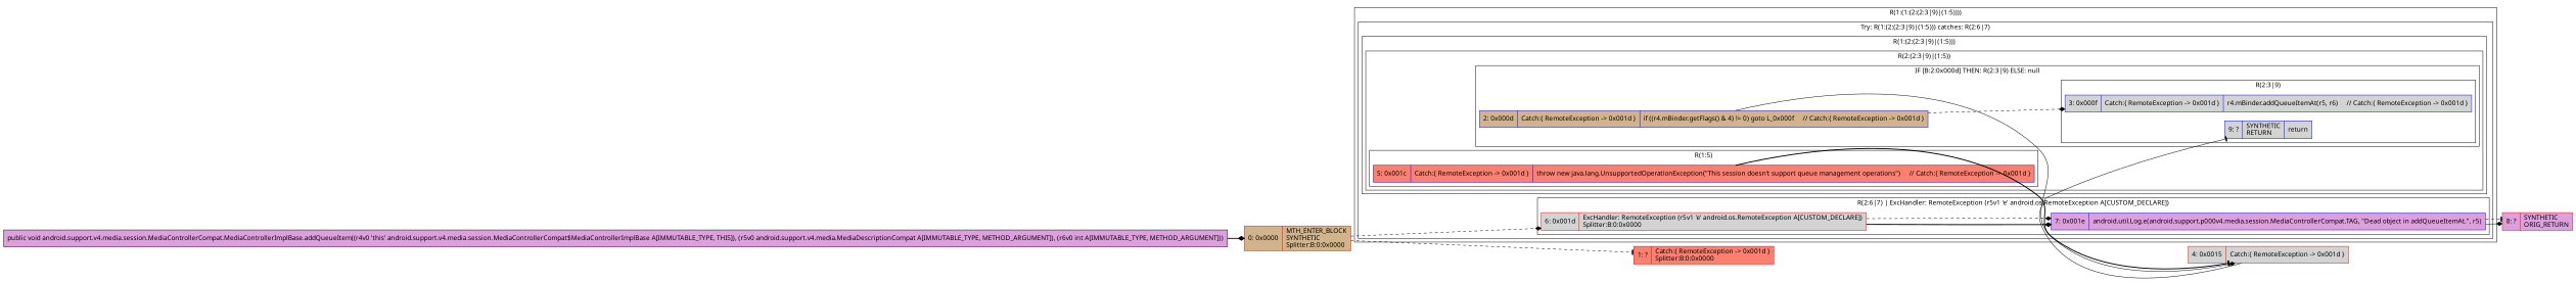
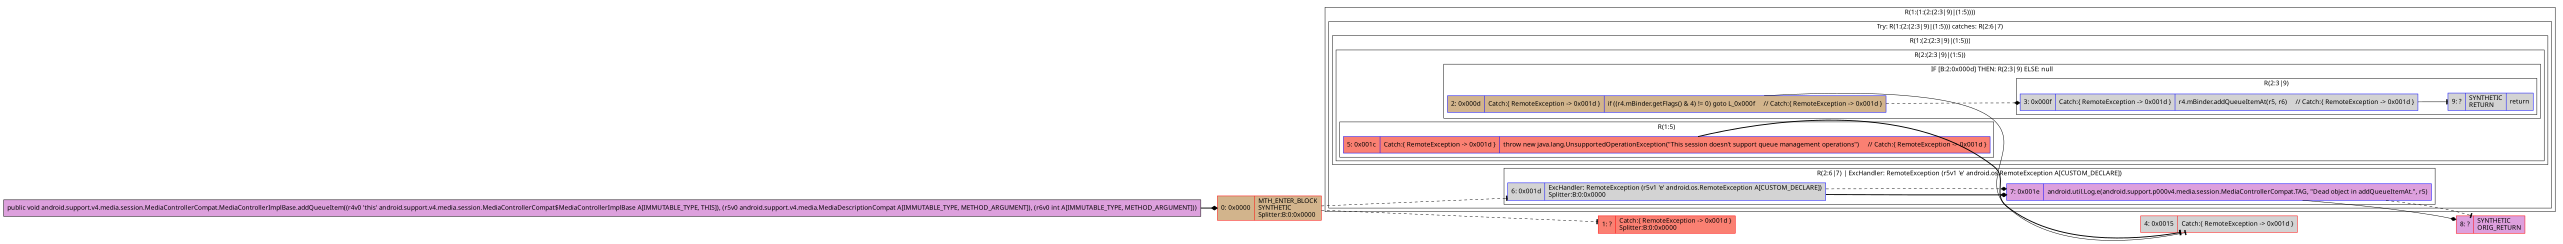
  digraph {
    fontname="Noto Sans"
    rankdir=LR
    node [color=blue fillcolor=lightgrey fontname="Noto Sans" shape=record style=filled]
    edge [arrowhead=tee fontname="Noto Sans" style=dashed]
    n1 [label="{3\:\ 0x000f|Catch:\{ RemoteException \-\> 0x001d \}\l|r4.mBinder.addQueueItemAt(r5, r6)     \/\/ Catch:\{ RemoteException \-\> 0x001d \}\l}"]
    n2 [label="{9\:\ ?|SYNTHETIC\lRETURN\l|return\l}"]
    n3 [fillcolor=tan label="{2\:\ 0x000d|Catch:\{ RemoteException \-\> 0x001d \}\l|if ((r4.mBinder.getFlags() & 4) != 0) goto L_0x000f     \/\/ Catch:\{ RemoteException \-\> 0x001d \}\l}"]
    n4 [fillcolor=salmon label="{5\:\ 0x001c|Catch:\{ RemoteException \-\> 0x001d \}\l|throw new java.lang.UnsupportedOperationException(\"This session doesn't support queue management operations\")     \/\/ Catch:\{ RemoteException \-\> 0x001d \}\l}"]
-   n5 [color=red label="{6\:\ 0x001d|ExcHandler: RemoteException (r5v1 'e' android.os.RemoteException A[CUSTOM_DECLARE])\lSplitter:B:0:0x0000\l}"]
+   n5 [label="{6\:\ 0x001d|ExcHandler: RemoteException (r5v1 'e' android.os.RemoteException A[CUSTOM_DECLARE])\lSplitter:B:0:0x0000\l}"]
    n6 [fillcolor=plum label="{7\:\ 0x001e|android.util.Log.e(android.support.p000v4.media.session.MediaControllerCompat.TAG, \"Dead object in addQueueItemAt.\", r5)\l}"]
    n7 [color=red label="{4\:\ 0x0015|Catch:\{ RemoteException \-\> 0x001d \}\l}"]
    n8 [color=red fillcolor=plum label="{8\:\ ?|SYNTHETIC\lORIG_RETURN\l}"]
    n9 [color=red fillcolor=tan label="{0\:\ 0x0000|MTH_ENTER_BLOCK\lSYNTHETIC\lSplitter:B:0:0x0000\l}"]
    n10 [color=red fillcolor=salmon label="{1\:\ ?|Catch:\{ RemoteException \-\> 0x001d \}\lSplitter:B:0:0x0000\l}"]
    n11 [fillcolor=plum label="{public void android.support.v4.media.session.MediaControllerCompat.MediaControllerImplBase.addQueueItem((r4v0 'this' android.support.v4.media.session.MediaControllerCompat$MediaControllerImplBase A[IMMUTABLE_TYPE, THIS]), (r5v0 android.support.v4.media.MediaDescriptionCompat A[IMMUTABLE_TYPE, METHOD_ARGUMENT]), (r6v0 int A[IMMUTABLE_TYPE, METHOD_ARGUMENT])) }" color=""]
    subgraph cluster_1 {
      label="R(1:(1:(2:(2:3|9)|(1:5))))"
      subgraph cluster_2 {
        label="Try: R(1:(2:(2:3|9)|(1:5))) catches: R(2:6|7)"
        subgraph cluster_3 {
          label="R(1:(2:(2:3|9)|(1:5)))"
          subgraph cluster_4 {
            label="R(2:(2:3|9)|(1:5))"
            subgraph cluster_5 {
              label="IF [B:2:0x000d] THEN: R(2:3|9) ELSE: null"
              n3
              subgraph cluster_6 {
                label="R(2:3|9)"
                n1
                n2
              }
            }
            subgraph cluster_7 {
              label="R(1:5)"
              n4
            }
          }
        }
        subgraph cluster_8 {
          label="R(2:6|7) | ExcHandler: RemoteException (r5v1 'e' android.os.RemoteException A[CUSTOM_DECLARE])\l"
          n5
          n6
        }
      }
    }
    subgraph cluster_9 {
      label="R(2:6|7) | ExcHandler: RemoteException (r5v1 'e' android.os.RemoteException A[CUSTOM_DECLARE])\l"
    }
-   n7 -> n2 [style=solid]
+   n1 -> n2 [style=solid]
    n3 -> n1 [arrowhead=diamond]
-   n3 -> n7 [arrowhead=diamond style=solid]
+   n3 -> n7 [style=solid]
    n4 -> n7 [style=bold]
    n5 -> n6 [arrowhead=diamond style=bold]
    n5 -> n6 [arrowhead=diamond]
    n6 -> n8 [arrowhead=diamond style=solid]
    n6 -> n8
-   n9 -> n5 [arrowhead=diamond]
+   n9 -> n5
    n9 -> n10
    n11 -> n9 [arrowhead=diamond style=bold]
  }
